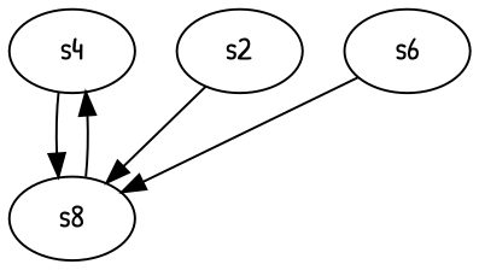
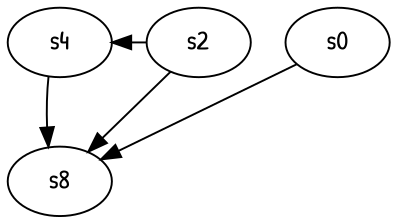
  digraph {
    fontname="Patrick Hand"
    node [fontname="Patrick Hand" player=0]
    edge [fontname="Patrick Hand"]
    n1 [label=s8]
-   s0 [label=s6]
+   s0
    n3 [label=s4]
    s2
-   n1 -> n3 [constraint="time % 7 == 4"]
+   s2 -> n3 [constraint="time % 7 == 4"]
    s0 -> n1 [constraint="time == 23 || time == 26"]
    n3 -> n1
    s2 -> n1 [constraint="time % 4 == 1 && time % 4 == 3"]
  }
